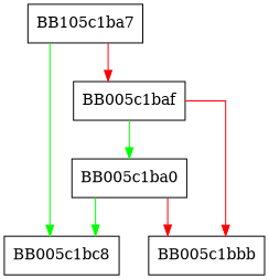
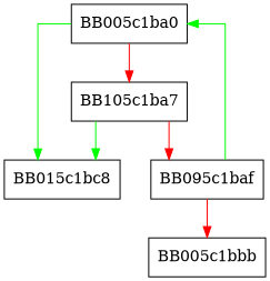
  digraph {
    fontname="DejaVu Serif"
    splines=ortho
    node [fontname="DejaVu Serif" shape=box]
    edge [color=green fontname="DejaVu Serif"]
    BB005c1ba0
-   BB005c1bc8
+   BB005c1bc8 [label=BB015c1bc8]
    n3 [label=BB105c1ba7]
-   BB005c1baf
+   BB005c1baf [label=BB095c1baf]
    BB005c1bbb
    BB005c1ba0 -> BB005c1bc8
-   BB005c1ba0 -> BB005c1bbb [color=red]
+   BB005c1ba0 -> n3 [color=red]
    n3 -> BB005c1bc8
    n3 -> BB005c1baf [color=red]
    BB005c1baf -> BB005c1ba0
    BB005c1baf -> BB005c1bbb [color=red]
  }
